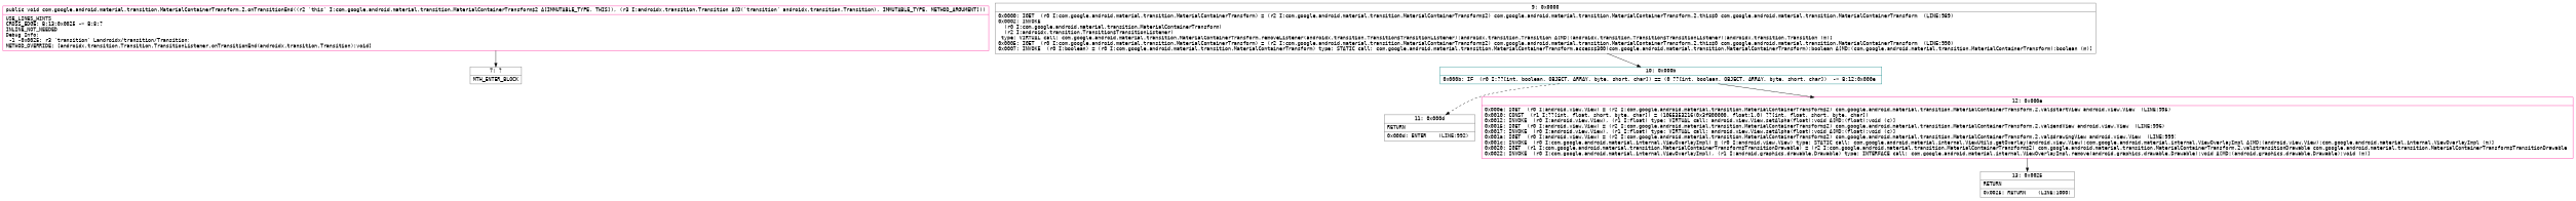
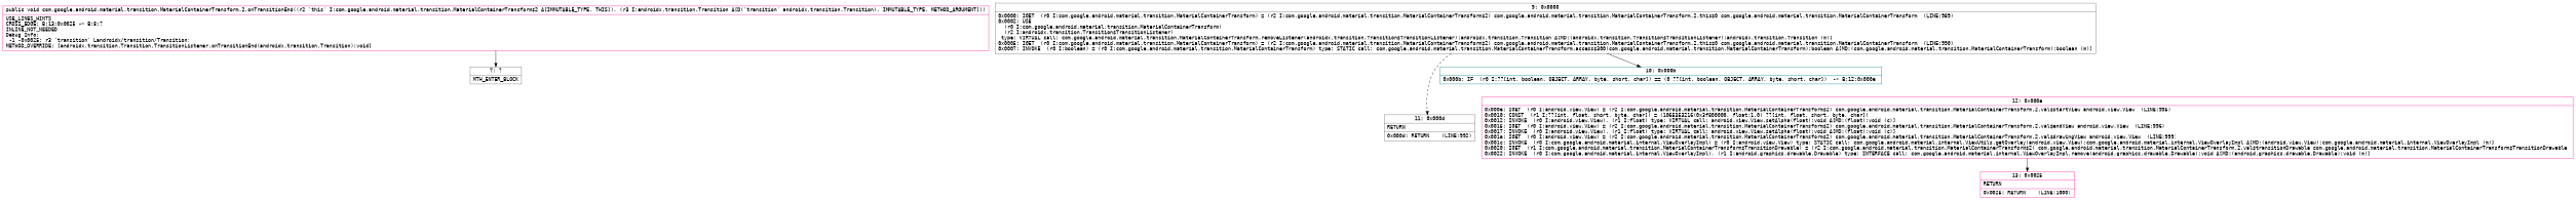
  digraph {
    fontname="DejaVu Sans Mono"
    node [color=gray40 fontname="DejaVu Sans Mono" shape=record]
    edge [fontname="DejaVu Sans Mono"]
    n1 [label="{7\:\ ?|MTH_ENTER_BLOCK\l}"]
-   n2 [label="{9\:\ 0x0000|0x0000: IGET  (r0 I:com.google.android.material.transition.MaterialContainerTransform) = (r2 I:com.google.android.material.transition.MaterialContainerTransform$2) com.google.android.material.transition.MaterialContainerTransform.2.this$0 com.google.android.material.transition.MaterialContainerTransform  (LINE:989)\l0x0002: INVOKE  \l  (r0 I:com.google.android.material.transition.MaterialContainerTransform)\l  (r2 I:androidx.transition.Transition$TransitionListener)\l type: VIRTUAL call: com.google.android.material.transition.MaterialContainerTransform.removeListener(androidx.transition.Transition$TransitionListener):androidx.transition.Transition A[MD:(androidx.transition.Transition$TransitionListener):androidx.transition.Transition (m)]\l0x0005: IGET  (r0 I:com.google.android.material.transition.MaterialContainerTransform) = (r2 I:com.google.android.material.transition.MaterialContainerTransform$2) com.google.android.material.transition.MaterialContainerTransform.2.this$0 com.google.android.material.transition.MaterialContainerTransform  (LINE:990)\l0x0007: INVOKE  (r0 I:boolean) = (r0 I:com.google.android.material.transition.MaterialContainerTransform) type: STATIC call: com.google.android.material.transition.MaterialContainerTransform.access$300(com.google.android.material.transition.MaterialContainerTransform):boolean A[MD:(com.google.android.material.transition.MaterialContainerTransform):boolean (m)]\l}"]
+   n2 [label="{9\:\ 0x0000|0x0000: IGET  (r0 I:com.google.android.material.transition.MaterialContainerTransform) = (r2 I:com.google.android.material.transition.MaterialContainerTransform$2) com.google.android.material.transition.MaterialContainerTransform.2.this$0 com.google.android.material.transition.MaterialContainerTransform  (LINE:989)\l0x0002: USE  \l  (r0 I:com.google.android.material.transition.MaterialContainerTransform)\l  (r2 I:androidx.transition.Transition$TransitionListener)\l type: VIRTUAL call: com.google.android.material.transition.MaterialContainerTransform.removeListener(androidx.transition.Transition$TransitionListener):androidx.transition.Transition A[MD:(androidx.transition.Transition$TransitionListener):androidx.transition.Transition (m)]\l0x0005: IGET  (r0 I:com.google.android.material.transition.MaterialContainerTransform) = (r2 I:com.google.android.material.transition.MaterialContainerTransform$2) com.google.android.material.transition.MaterialContainerTransform.2.this$0 com.google.android.material.transition.MaterialContainerTransform  (LINE:990)\l0x0007: INVOKE  (r0 I:boolean) = (r0 I:com.google.android.material.transition.MaterialContainerTransform) type: STATIC call: com.google.android.material.transition.MaterialContainerTransform.access$300(com.google.android.material.transition.MaterialContainerTransform):boolean A[MD:(com.google.android.material.transition.MaterialContainerTransform):boolean (m)]\l}"]
    n3 [color=teal label="{10\:\ 0x000b|0x000b: IF  (r0 I:??[int, boolean, OBJECT, ARRAY, byte, short, char]) == (0 ??[int, boolean, OBJECT, ARRAY, byte, short, char])  \-\> B:12:0x000e \l}"]
-   n4 [label="{11\:\ 0x000d|RETURN\l|0x000d: ENTER    (LINE:992)\l}"]
+   n4 [label="{11\:\ 0x000d|RETURN\l|0x000d: RETURN    (LINE:992)\l}"]
    n5 [color=deeppink label="{12\:\ 0x000e|0x000e: IGET  (r0 I:android.view.View) = (r2 I:com.google.android.material.transition.MaterialContainerTransform$2) com.google.android.material.transition.MaterialContainerTransform.2.val$startView android.view.View  (LINE:995)\l0x0010: CONST  (r1 I:??[int, float, short, byte, char]) = (1065353216(0x3f800000, float:1.0) ??[int, float, short, byte, char]) \l0x0012: INVOKE  (r0 I:android.view.View), (r1 I:float) type: VIRTUAL call: android.view.View.setAlpha(float):void A[MD:(float):void (c)]\l0x0015: IGET  (r0 I:android.view.View) = (r2 I:com.google.android.material.transition.MaterialContainerTransform$2) com.google.android.material.transition.MaterialContainerTransform.2.val$endView android.view.View  (LINE:996)\l0x0017: INVOKE  (r0 I:android.view.View), (r1 I:float) type: VIRTUAL call: android.view.View.setAlpha(float):void A[MD:(float):void (c)]\l0x001a: IGET  (r0 I:android.view.View) = (r2 I:com.google.android.material.transition.MaterialContainerTransform$2) com.google.android.material.transition.MaterialContainerTransform.2.val$drawingView android.view.View  (LINE:999)\l0x001c: INVOKE  (r0 I:com.google.android.material.internal.ViewOverlayImpl) = (r0 I:android.view.View) type: STATIC call: com.google.android.material.internal.ViewUtils.getOverlay(android.view.View):com.google.android.material.internal.ViewOverlayImpl A[MD:(android.view.View):com.google.android.material.internal.ViewOverlayImpl (m)]\l0x0020: IGET  (r1 I:com.google.android.material.transition.MaterialContainerTransform$TransitionDrawable) = (r2 I:com.google.android.material.transition.MaterialContainerTransform$2) com.google.android.material.transition.MaterialContainerTransform.2.val$transitionDrawable com.google.android.material.transition.MaterialContainerTransform$TransitionDrawable \l0x0022: INVOKE  (r0 I:com.google.android.material.internal.ViewOverlayImpl), (r1 I:android.graphics.drawable.Drawable) type: INTERFACE call: com.google.android.material.internal.ViewOverlayImpl.remove(android.graphics.drawable.Drawable):void A[MD:(android.graphics.drawable.Drawable):void (m)]\l}"]
-   n6 [label="{13\:\ 0x0025|RETURN\l|0x0025: RETURN    (LINE:1000)\l}"]
+   n6 [color=deeppink label="{13\:\ 0x0025|RETURN\l|0x0025: RETURN    (LINE:1000)\l}"]
    n7 [color=deeppink label="{public void com.google.android.material.transition.MaterialContainerTransform.2.onTransitionEnd((r2 'this' I:com.google.android.material.transition.MaterialContainerTransform$2 A[IMMUTABLE_TYPE, THIS]), (r3 I:androidx.transition.Transition A[D('transition' androidx.transition.Transition), IMMUTABLE_TYPE, METHOD_ARGUMENT]))  | USE_LINES_HINTS\lCROSS_EDGE: B:13:0x0025 \-\> B:8:?\lINLINE_NOT_NEEDED\lDebug Info:\l  \-1 \-0x0025: r3 'transition' Landroidx\/transition\/Transition;\lMETHOD_OVERRIDE: [androidx.transition.Transition.TransitionListener.onTransitionEnd(androidx.transition.Transition):void]\l}"]
    n2 -> n3
-   n3 -> n4 [style=dashed]
-   n3 -> n5
+   n2 -> n4 [style=dashed]
    n5 -> n6
    n7 -> n1
  }
